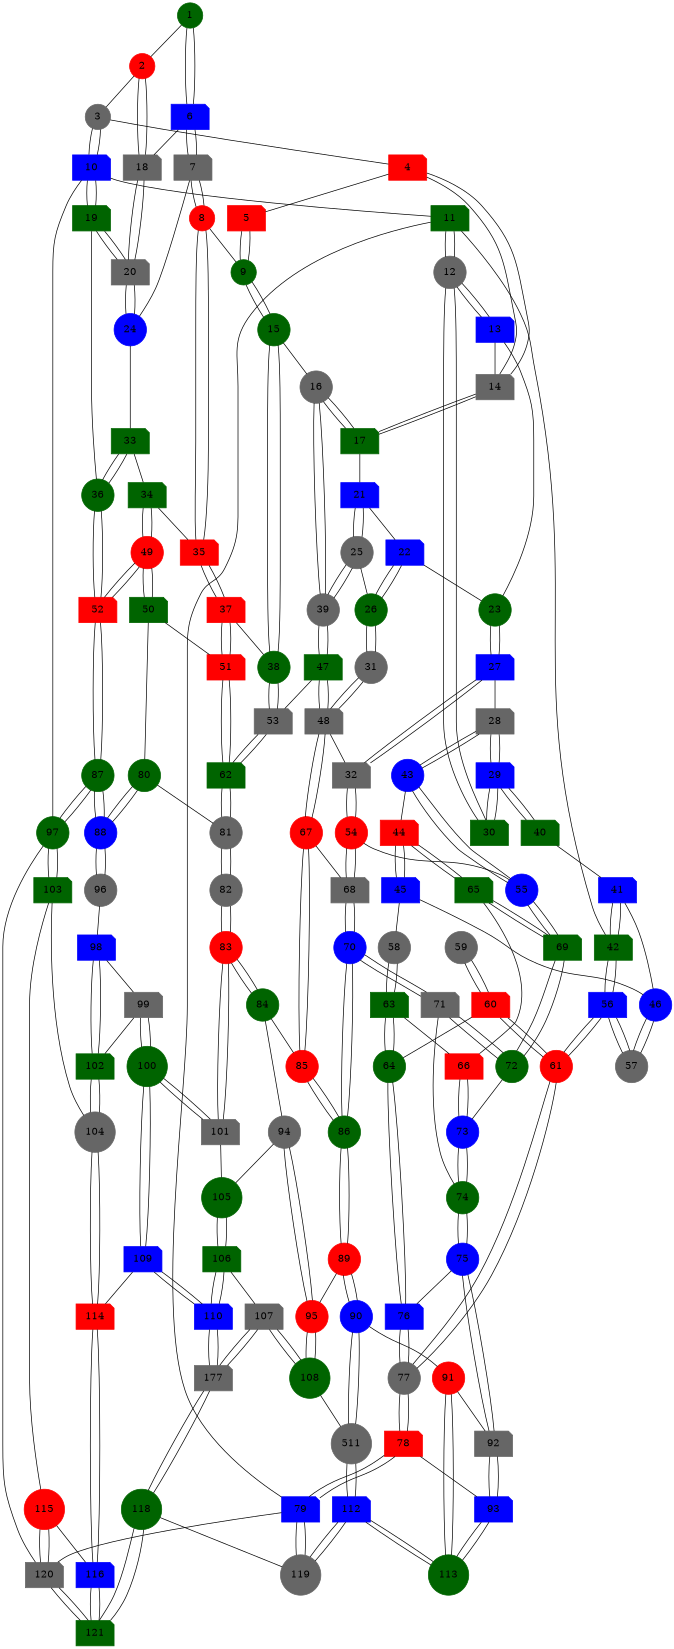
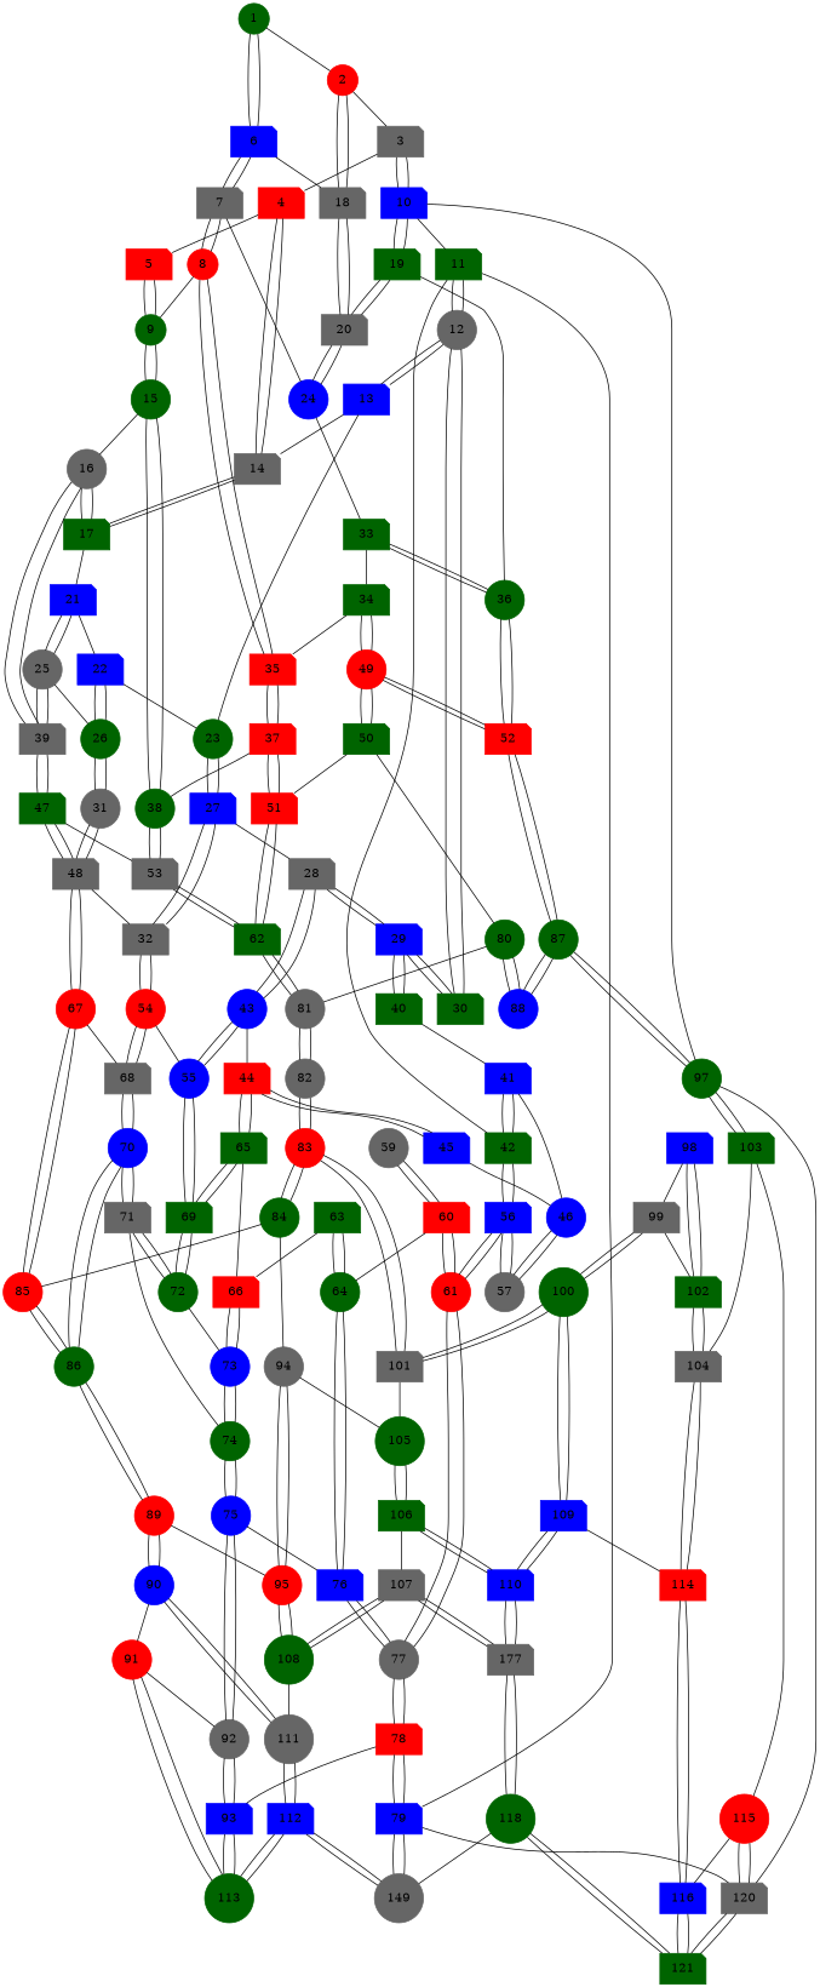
  graph {
    node [color=darkgreen shape=note style=filled]
    1 [shape=circle]
    2 [color=red shape=circle]
    6 [color=blue]
-   3 [color=gray40 shape=circle]
+   3 [color=gray40]
    18 [color=gray40]
    7 [color=gray40]
    4 [color=red]
    10 [color=blue]
    20 [color=gray40]
    5 [color=red]
    14 [color=gray40]
    11
    19
    97 [shape=circle]
    9 [shape=circle]
    17
    15 [shape=circle]
    8 [color=red shape=circle]
    24 [color=blue shape=circle]
    35 [color=red]
    33
    37 [color=red]
    16 [color=gray40 shape=circle]
    38 [shape=circle]
    12 [color=gray40 shape=circle]
    42
    79 [color=blue]
    36 [shape=circle]
    120 [color=gray40]
    103
    13 [color=blue]
    30
    56 [color=blue]
-   119 [color=gray40 shape=circle]
+   119 [color=gray40 shape=circle label=149]
    23 [shape=circle]
    27 [color=blue]
    21 [color=blue]
-   39 [color=gray40 shape=circle]
+   39 [color=gray40]
    53 [color=gray40]
    47
    22 [color=blue]
    25 [color=gray40 shape=circle]
    52 [color=red]
    26 [shape=circle]
    31 [color=gray40 shape=circle]
    28 [color=gray40]
    32 [color=gray40]
    34
    48 [color=gray40]
    29 [color=blue]
    43 [color=blue shape=circle]
    54 [color=red shape=circle]
    40
    44 [color=red]
    55 [color=blue shape=circle]
    41 [color=blue]
    67 [color=red shape=circle]
    68 [color=gray40]
    49 [color=red shape=circle]
    50
    51 [color=red]
    87 [shape=circle]
    62
    46 [color=blue shape=circle]
    57 [color=gray40 shape=circle]
    61 [color=red shape=circle]
    45 [color=blue]
    65
    69
-   58 [color=gray40 shape=circle]
    66 [color=red]
    63
    85 [color=red shape=circle]
    80 [shape=circle]
    81 [color=gray40 shape=circle]
    88 [color=blue shape=circle]
    70 [color=blue shape=circle]
    72 [shape=circle]
    77 [color=gray40 shape=circle]
    59 [color=gray40 shape=circle]
    60 [color=red]
    64 [shape=circle]
    76 [color=blue]
    78 [color=red]
    82 [color=gray40 shape=circle]
    73 [color=blue shape=circle]
    74 [shape=circle]
    86 [shape=circle]
    71 [color=gray40]
    89 [color=red shape=circle]
    75 [color=blue shape=circle]
-   92 [color=gray40]
+   92 [color=gray40 shape=circle]
    93 [color=blue]
    113 [shape=circle]
    121
-   96 [color=gray40 shape=circle]
    83 [color=red shape=circle]
    84 [shape=circle]
    101 [color=gray40]
    98 [color=blue]
    94 [color=gray40 shape=circle]
    105 [shape=circle]
    95 [color=red shape=circle]
    90 [color=blue shape=circle]
    91 [color=red shape=circle]
-   111 [color=gray40 shape=circle label=511]
+   111 [color=gray40 shape=circle]
    108 [shape=circle]
    112 [color=blue]
    106
    99 [color=gray40]
    102
-   104 [color=gray40 shape=circle]
+   104 [color=gray40]
    115 [color=red shape=circle]
    100 [shape=circle]
    109 [color=blue]
    114 [color=red]
    110 [color=blue]
    116 [color=blue]
    107 [color=gray40]
    n120 [color=gray40 label=177]
    118 [shape=circle]
    1 -- 2
    1 -- 6
    1 -- 6
    2 -- 3
    2 -- 18
    2 -- 18
    6 -- 18
    6 -- 7
    6 -- 7
    3 -- 4
    3 -- 10
    3 -- 10
    18 -- 20
    18 -- 20
    7 -- 8
    7 -- 8
    7 -- 24
    4 -- 5
    4 -- 14
    4 -- 14
    10 -- 11
    10 -- 19
    10 -- 19
    10 -- 97
    20 -- 24
    20 -- 24
    5 -- 9
    5 -- 9
    14 -- 17
    14 -- 17
    11 -- 12
    11 -- 12
    11 -- 42
    11 -- 79
    19 -- 20
    19 -- 20
    19 -- 36
    97 -- 120
    97 -- 103
    97 -- 103
    9 -- 15
    9 -- 15
    17 -- 21
    15 -- 16
    15 -- 38
    15 -- 38
    8 -- 9
    8 -- 35
    8 -- 35
    24 -- 33
    35 -- 37
    35 -- 37
    33 -- 36
    33 -- 36
    33 -- 34
    37 -- 38
    37 -- 51
    37 -- 51
    16 -- 17
    16 -- 17
    16 -- 39
    16 -- 39
    38 -- 53
    38 -- 53
    12 -- 13
    12 -- 13
    12 -- 30
    12 -- 30
    42 -- 56
    42 -- 56
    79 -- 120
    79 -- 119
    79 -- 119
    36 -- 52
    36 -- 52
    120 -- 121
    120 -- 121
    103 -- 104
    103 -- 115
    13 -- 14
    13 -- 23
    56 -- 57
    56 -- 57
    56 -- 61
    56 -- 61
    23 -- 27
    23 -- 27
    27 -- 28
    27 -- 32
    27 -- 32
    21 -- 22
    21 -- 25
    21 -- 25
    39 -- 47
    39 -- 47
    53 -- 62
    53 -- 62
    47 -- 53
    47 -- 48
    47 -- 48
    22 -- 23
    22 -- 26
    22 -- 26
    25 -- 39
    25 -- 39
    25 -- 26
    52 -- 87
    52 -- 87
    26 -- 31
    26 -- 31
    31 -- 48
    31 -- 48
    28 -- 29
    28 -- 29
    28 -- 43
    28 -- 43
    32 -- 54
    32 -- 54
    34 -- 35
    34 -- 49
    34 -- 49
    48 -- 32
    48 -- 67
    48 -- 67
    29 -- 30
    29 -- 30
    29 -- 40
    29 -- 40
    43 -- 44
    43 -- 55
    43 -- 55
    54 -- 55
    54 -- 68
    54 -- 68
    40 -- 41
    44 -- 45
    44 -- 45
    44 -- 65
    44 -- 65
    55 -- 69
    55 -- 69
    41 -- 42
    41 -- 42
    41 -- 46
    67 -- 68
    67 -- 85
    67 -- 85
    68 -- 70
    68 -- 70
    49 -- 52
    49 -- 52
    49 -- 50
    49 -- 50
    50 -- 51
    50 -- 80
    51 -- 62
    51 -- 62
    87 -- 97
    87 -- 97
    87 -- 88
    87 -- 88
    62 -- 81
    62 -- 81
    46 -- 57
    46 -- 57
    61 -- 77
    61 -- 77
    45 -- 46
-   45 -- 58
    65 -- 69
    65 -- 69
    65 -- 66
    69 -- 72
    69 -- 72
-   58 -- 63
-   58 -- 63
    66 -- 73
    66 -- 73
    63 -- 66
    63 -- 64
    63 -- 64
    85 -- 86
    85 -- 86
    80 -- 81
    80 -- 88
    80 -- 88
    81 -- 82
    81 -- 82
-   88 -- 96
-   88 -- 96
    70 -- 86
    70 -- 86
    70 -- 71
    70 -- 71
    72 -- 73
    77 -- 78
    77 -- 78
    59 -- 60
    59 -- 60
    60 -- 61
    60 -- 61
    60 -- 64
    64 -- 76
    64 -- 76
    76 -- 77
    76 -- 77
    78 -- 79
    78 -- 79
    78 -- 93
    82 -- 83
    82 -- 83
    73 -- 74
    73 -- 74
    74 -- 75
    74 -- 75
    86 -- 89
    86 -- 89
    71 -- 72
    71 -- 72
    71 -- 74
    89 -- 95
    89 -- 90
    89 -- 90
    75 -- 76
    75 -- 92
    75 -- 92
    92 -- 93
    92 -- 93
    93 -- 113
    93 -- 113
-   96 -- 98
    83 -- 84
    83 -- 84
    83 -- 101
    83 -- 101
    84 -- 85
    84 -- 94
    101 -- 105
    98 -- 99
    98 -- 102
    98 -- 102
    94 -- 105
    94 -- 95
    94 -- 95
    105 -- 106
    105 -- 106
    95 -- 108
    95 -- 108
    90 -- 91
    90 -- 111
    90 -- 111
    91 -- 92
    91 -- 113
    91 -- 113
    111 -- 112
    111 -- 112
    108 -- 111
    112 -- 119
    112 -- 119
    112 -- 113
    112 -- 113
    106 -- 110
    106 -- 110
    106 -- 107
    99 -- 102
    99 -- 100
    99 -- 100
    102 -- 104
    102 -- 104
    104 -- 114
    104 -- 114
    115 -- 120
    115 -- 120
    115 -- 116
    100 -- 101
    100 -- 101
    100 -- 109
    100 -- 109
    109 -- 114
    109 -- 110
    109 -- 110
    114 -- 116
    114 -- 116
    110 -- n120
    110 -- n120
    116 -- 121
    116 -- 121
    107 -- 108
    107 -- 108
    107 -- n120
    107 -- n120
    n120 -- 118
    n120 -- 118
    118 -- 119
    118 -- 121
    118 -- 121
  }
